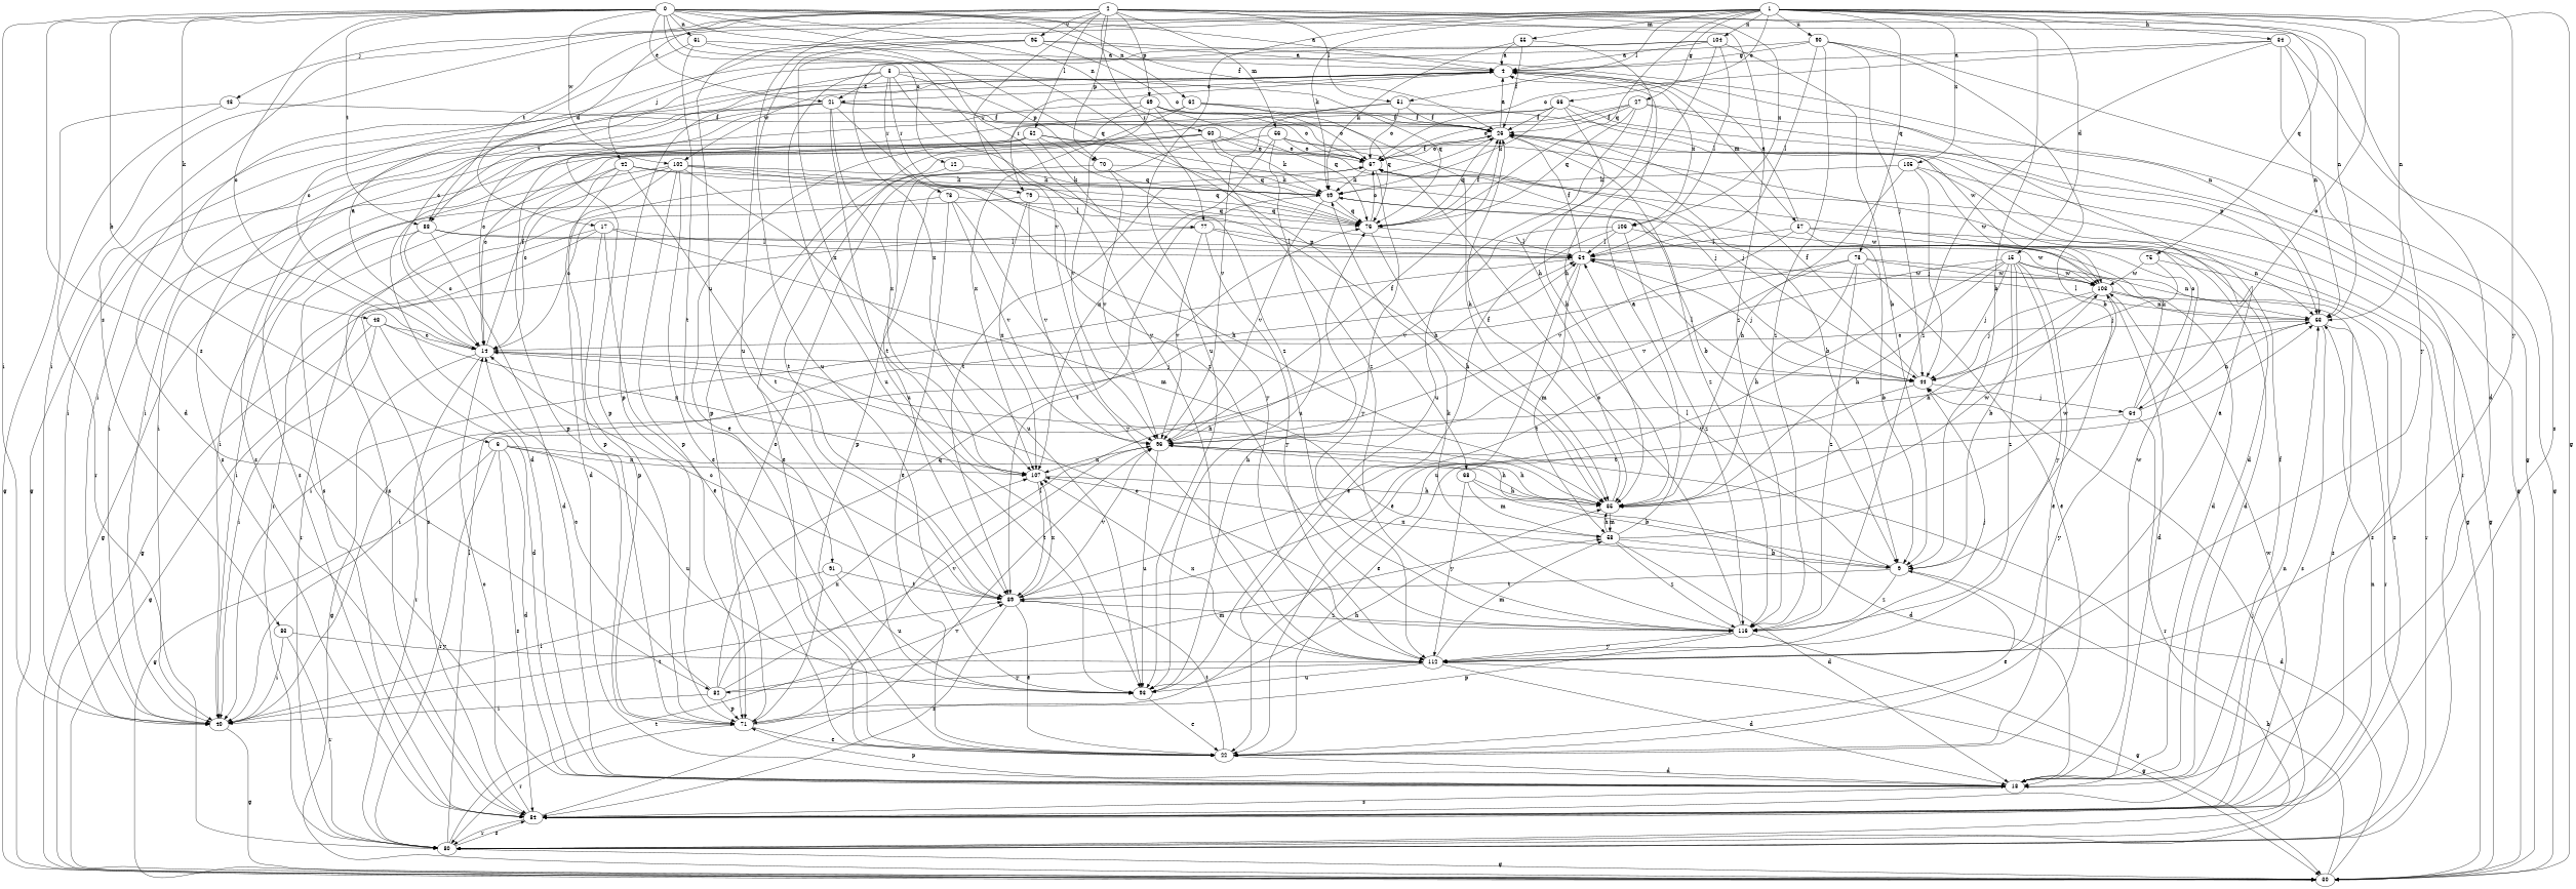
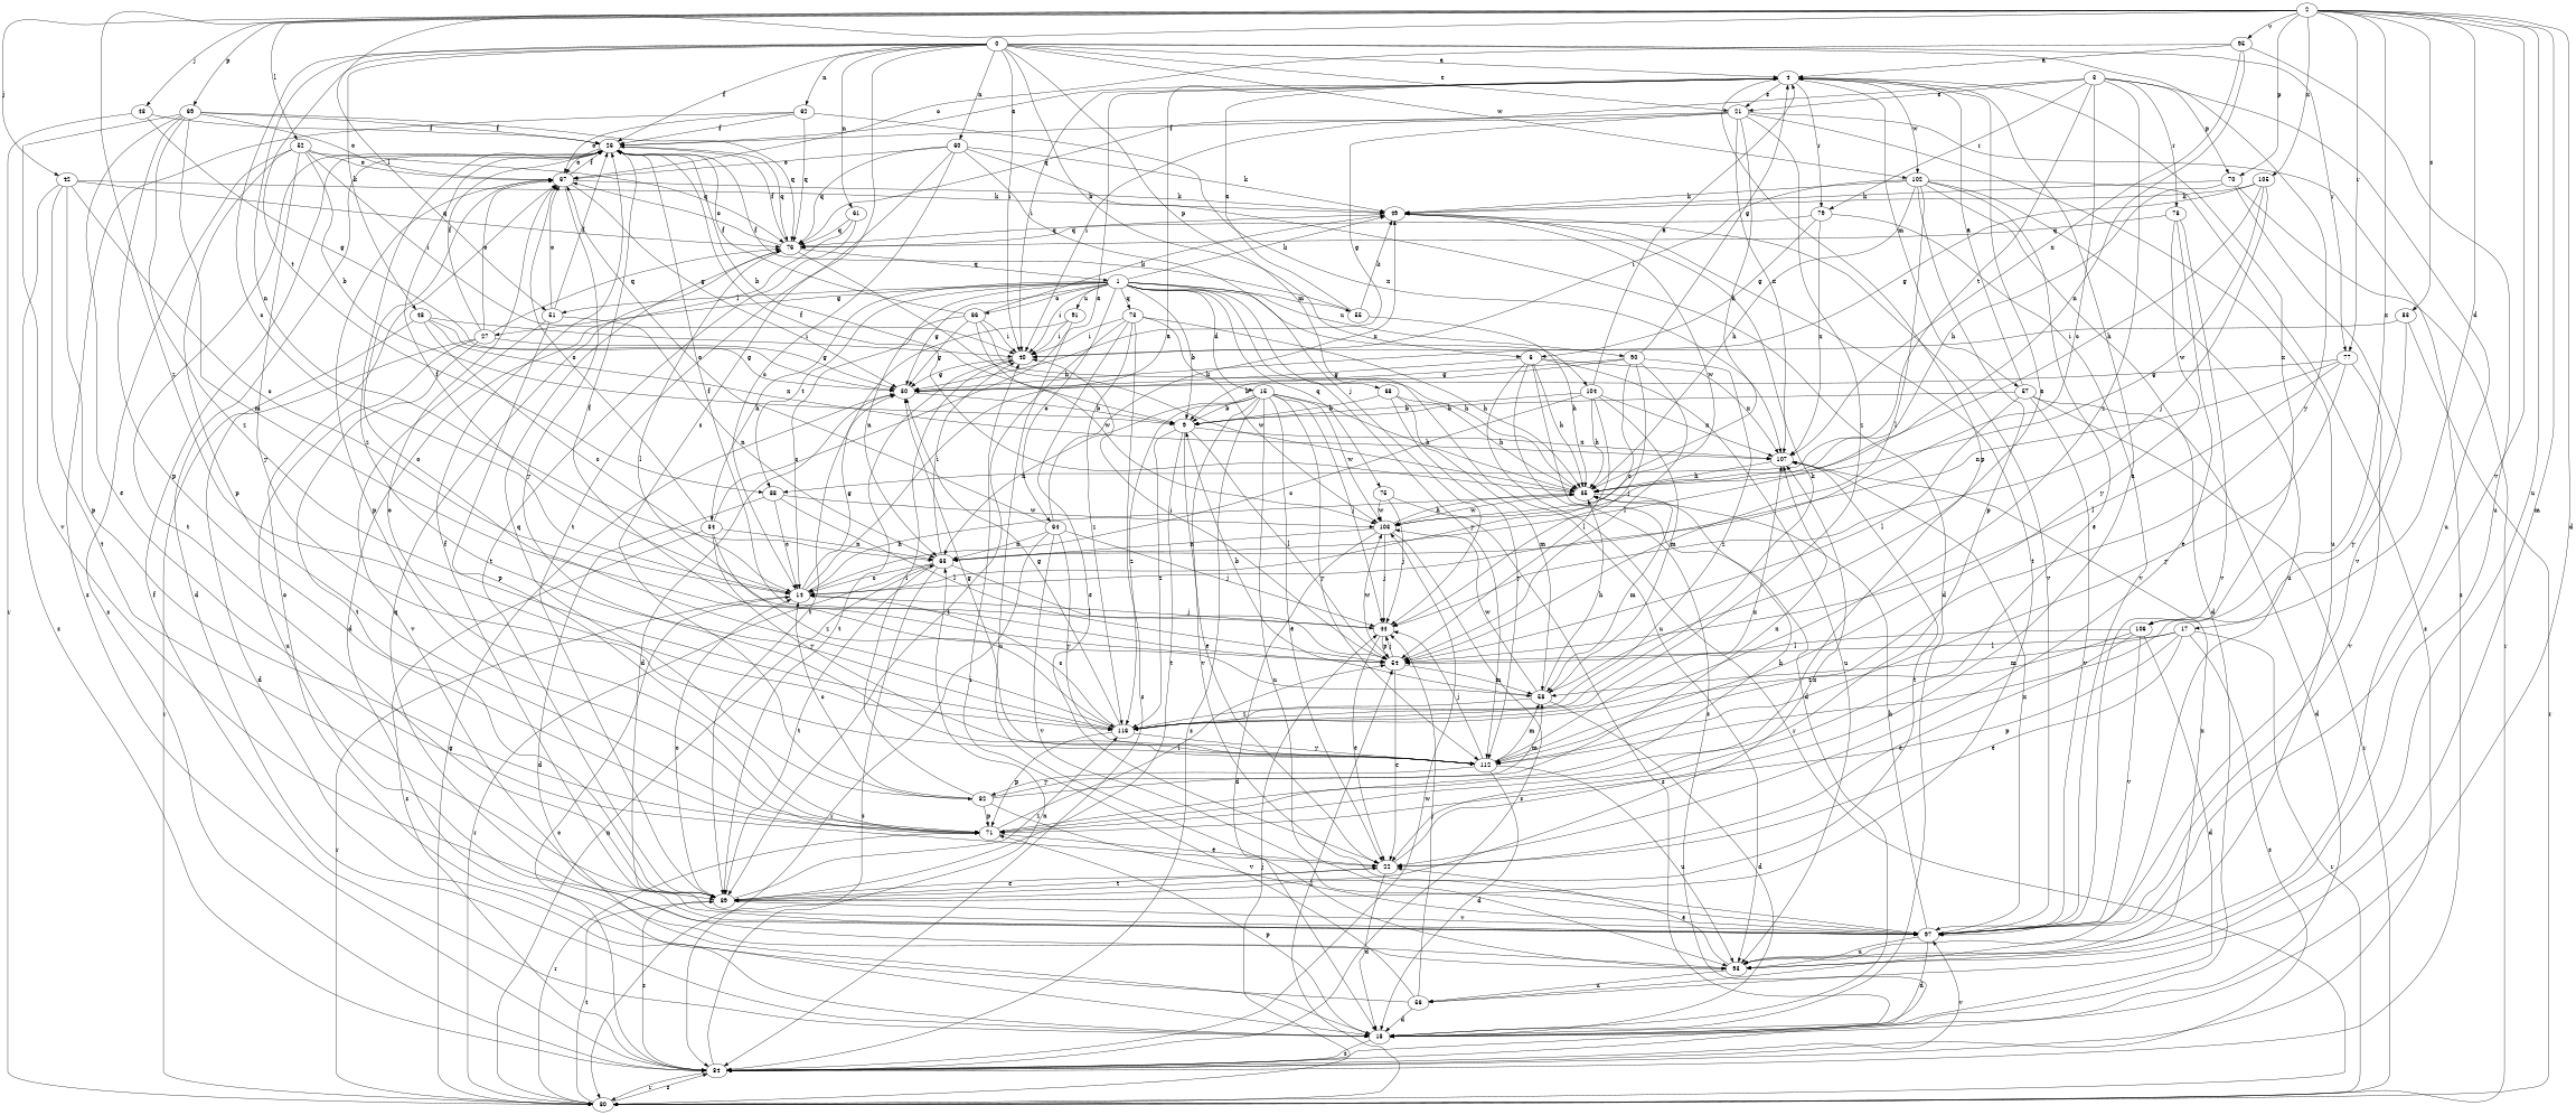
  strict digraph {
    0
    4
    6
-   12
    14
    21
    26
    40
    48
    60
    61
    62
    63
    68
    77
    82
    88
    102
    112
    106
    79
    57
    71
    30
    93
    18
    35
    80
    84
    107
    49
    22
    44
    116
    9
    76
    89
    67
    54
    58
-   97 [label=96]
+   97
    103
    1
    15
    27
    34
    51
    55
    64
    66
    73
    75
    90
    91
    104
    2
    17
    42
    43
    52
    56
    69
    70
    83
    95
    105
    3
    78
    0 -> 4 [label=a]
    0 -> 6 [label=b]
-   0 -> 12 [label=c]
    0 -> 14 [label=c]
    0 -> 21 [label=e]
    0 -> 26 [label=f]
    0 -> 40 [label=i]
    0 -> 48 [label=k]
    0 -> 60 [label=n]
    0 -> 61 [label=n]
    0 -> 62 [label=n]
    0 -> 63 [label=n]
    0 -> 68 [label=p]
    0 -> 77 [label=r]
    0 -> 82 [label=s]
    0 -> 88 [label=t]
    0 -> 102 [label=w]
    0 -> 112 [label=y]
    4 -> 21 [label=e]
    4 -> 40 [label=i]
    4 -> 102 [label=w]
    4 -> 106 [label=x]
    4 -> 79 [label=r]
    4 -> 57 [label=m]
    4 -> 71 [label=p]
    6 -> 30 [label=g]
    6 -> 93 [label=u]
    6 -> 18 [label=d]
    6 -> 35 [label=h]
    6 -> 80 [label=r]
    6 -> 84 [label=s]
    6 -> 107 [label=x]
-   12 -> 49 [label=k]
-   12 -> 22 [label=e]
    14 -> 4 [label=a]
    14 -> 26 [label=f]
    14 -> 30 [label=g]
    14 -> 35 [label=h]
    14 -> 80 [label=r]
    14 -> 44 [label=j]
    21 -> 26 [label=f]
    21 -> 40 [label=i]
    21 -> 30 [label=g]
    21 -> 93 [label=u]
    21 -> 35 [label=h]
    21 -> 84 [label=s]
    21 -> 107 [label=x]
    21 -> 116 [label=z]
    26 -> 4 [label=a]
    26 -> 18 [label=d]
    26 -> 116 [label=z]
    26 -> 9 [label=b]
    26 -> 76 [label=q]
    26 -> 89 [label=t]
    26 -> 67 [label=o]
    40 -> 30 [label=g]
    40 -> 89 [label=t]
    48 -> 14 [label=c]
    48 -> 40 [label=i]
    48 -> 30 [label=g]
    48 -> 18 [label=d]
    48 -> 107 [label=x]
    60 -> 14 [label=c]
    60 -> 18 [label=d]
    60 -> 49 [label=k]
    60 -> 44 [label=j]
    60 -> 76 [label=q]
    60 -> 89 [label=t]
    60 -> 67 [label=o]
-   61 -> 4 [label=a]
    61 -> 18 [label=d]
    61 -> 76 [label=q]
    61 -> 89 [label=t]
    62 -> 26 [label=f]
    62 -> 84 [label=s]
    62 -> 107 [label=x]
    62 -> 76 [label=q]
    62 -> 67 [label=o]
    63 -> 14 [label=c]
    63 -> 40 [label=i]
    63 -> 80 [label=r]
    63 -> 84 [label=s]
-   89 -> 63 [label=t]
+   63 -> 89 [label=t]
    63 -> 54 [label=l]
    68 -> 112 [label=y]
    68 -> 35 [label=h]
    68 -> 9 [label=b]
    68 -> 58 [label=m]
    77 -> 63 [label=n]
    77 -> 112 [label=y]
    77 -> 30 [label=g]
    77 -> 54 [label=l]
    77 -> 97 [label=v]
    82 -> 14 [label=c]
    82 -> 40 [label=i]
    82 -> 71 [label=p]
    82 -> 107 [label=x]
    82 -> 76 [label=q]
    82 -> 58 [label=m]
    82 -> 97 [label=v]
    88 -> 14 [label=c]
-   88 -> 40 [label=i]
    88 -> 18 [label=d]
    88 -> 54 [label=l]
    88 -> 103 [label=w]
    102 -> 40 [label=i]
    102 -> 71 [label=p]
    102 -> 93 [label=u]
    102 -> 18 [label=d]
    102 -> 35 [label=h]
    102 -> 84 [label=s]
    102 -> 49 [label=k]
    102 -> 22 [label=e]
    102 -> 54 [label=l]
    112 -> 82 [label=y]
    112 -> 30 [label=g]
    112 -> 93 [label=u]
    112 -> 18 [label=d]
    112 -> 107 [label=x]
    112 -> 44 [label=j]
    112 -> 58 [label=m]
    106 -> 18 [label=d]
    106 -> 22 [label=e]
    106 -> 116 [label=z]
    106 -> 54 [label=l]
    106 -> 97 [label=v]
-   79 -> 30 [label=g]
+   79 -> 6 [label=g]
    79 -> 107 [label=x]
    79 -> 76 [label=q]
    79 -> 97 [label=v]
    57 -> 4 [label=a]
    57 -> 18 [label=d]
    57 -> 80 [label=r]
    57 -> 9 [label=b]
    57 -> 54 [label=l]
    57 -> 97 [label=v]
    71 -> 35 [label=h]
    71 -> 80 [label=r]
    71 -> 22 [label=e]
    71 -> 67 [label=o]
    71 -> 54 [label=l]
    30 -> 9 [label=b]
    30 -> 97 [label=d]
    93 -> 22 [label=e]
-   93 -> 76 [label=h]
+   93 -> 76 [label=q]
    18 -> 26 [label=f]
    18 -> 71 [label=p]
    18 -> 84 [label=s]
    35 -> 26 [label=f]
    35 -> 58 [label=m]
    35 -> 103 [label=w]
    80 -> 63 [label=n]
    80 -> 30 [label=g]
    80 -> 84 [label=s]
    80 -> 44 [label=j]
    80 -> 89 [label=t]
    80 -> 54 [label=l]
    84 -> 14 [label=c]
    84 -> 63 [label=n]
    84 -> 80 [label=r]
    84 -> 97 [label=v]
    84 -> 103 [label=w]
    107 -> 35 [label=h]
    107 -> 89 [label=t]
    49 -> 76 [label=q]
    49 -> 89 [label=t]
    49 -> 97 [label=v]
    49 -> 103 [label=w]
    22 -> 4 [label=a]
    22 -> 18 [label=d]
    22 -> 89 [label=t]
    44 -> 26 [label=f]
    44 -> 22 [label=e]
-   44 -> 54 [label=l]
+   44 -> 54 [label=p]
    116 -> 14 [label=c]
    116 -> 112 [label=y]
    116 -> 71 [label=p]
    116 -> 30 [label=g]
    116 -> 49 [label=k]
    116 -> 67 [label=o]
    9 -> 107 [label=x]
    9 -> 22 [label=e]
    9 -> 116 [label=z]
    9 -> 89 [label=t]
    9 -> 54 [label=l]
    76 -> 26 [label=f]
    76 -> 35 [label=h]
    76 -> 67 [label=o]
    76 -> 54 [label=l]
    89 -> 14 [label=c]
    89 -> 84 [label=s]
    89 -> 107 [label=x]
    89 -> 22 [label=e]
    89 -> 116 [label=z]
    89 -> 97 [label=v]
    67 -> 26 [label=f]
    67 -> 112 [label=y]
    67 -> 71 [label=p]
    67 -> 30 [label=g]
    67 -> 49 [label=k]
    54 -> 26 [label=f]
    54 -> 40 [label=i]
    54 -> 22 [label=e]
    54 -> 44 [label=j]
    54 -> 58 [label=m]
    54 -> 103 [label=w]
    58 -> 4 [label=a]
    58 -> 18 [label=d]
    58 -> 35 [label=h]
    58 -> 116 [label=z]
    58 -> 9 [label=b]
    58 -> 103 [label=w]
    97 -> 26 [label=f]
    97 -> 93 [label=u]
    97 -> 18 [label=d]
    97 -> 35 [label=h]
    97 -> 107 [label=x]
    103 -> 63 [label=n]
    103 -> 18 [label=d]
    103 -> 35 [label=h]
    103 -> 84 [label=s]
    103 -> 44 [label=j]
    1 -> 40 [label=i]
    1 -> 63 [label=n]
    1 -> 88 [label=t]
    1 -> 112 [label=y]
    1 -> 30 [label=g]
    1 -> 93 [label=u]
    1 -> 49 [label=k]
    1 -> 9 [label=b]
-   1 -> 76 [label=q]
+   76 -> 1 [label=q]
    1 -> 15 [label=d]
    1 -> 27 [label=g]
    1 -> 34 [label=h]
    1 -> 51 [label=l]
    1 -> 55 [label=m]
    1 -> 64 [label=o]
    1 -> 66 [label=o]
    1 -> 73 [label=q]
    1 -> 75 [label=q]
    1 -> 90 [label=u]
    1 -> 91 [label=u]
    1 -> 104 [label=x]
    15 -> 63 [label=n]
    15 -> 112 [label=y]
    15 -> 93 [label=u]
    15 -> 35 [label=h]
+   15 -> 84 [label=s]
    15 -> 22 [label=e]
    15 -> 44 [label=j]
    15 -> 116 [label=z]
    15 -> 9 [label=b]
    15 -> 97 [label=v]
    15 -> 103 [label=w]
    27 -> 26 [label=f]
    27 -> 30 [label=g]
    27 -> 93 [label=u]
    27 -> 80 [label=r]
    27 -> 76 [label=q]
    27 -> 89 [label=t]
    27 -> 67 [label=o]
    34 -> 4 [label=a]
    34 -> 63 [label=n]
    34 -> 112 [label=y]
    34 -> 84 [label=s]
    34 -> 116 [label=z]
    34 -> 67 [label=o]
    51 -> 26 [label=f]
-   51 -> 63 [label=p]
+   51 -> 63 [label=n]
    51 -> 71 [label=p]
    51 -> 67 [label=o]
    51 -> 97 [label=v]
    55 -> 4 [label=a]
    55 -> 26 [label=f]
    55 -> 35 [label=h]
    55 -> 49 [label=k]
    64 -> 63 [label=n]
    64 -> 112 [label=y]
    64 -> 80 [label=r]
    64 -> 49 [label=k]
-   44 -> 64 [label=j]
+   64 -> 44 [label=j]
    64 -> 67 [label=o]
    64 -> 97 [label=v]
    66 -> 14 [label=c]
    66 -> 26 [label=f]
    66 -> 40 [label=i]
    66 -> 30 [label=g]
    66 -> 35 [label=h]
    66 -> 49 [label=k]
    66 -> 103 [label=w]
    73 -> 40 [label=i]
    73 -> 35 [label=h]
    73 -> 84 [label=s]
    73 -> 22 [label=e]
    73 -> 116 [label=z]
    73 -> 89 [label=t]
    73 -> 103 [label=w]
    75 -> 84 [label=s]
    75 -> 44 [label=j]
    75 -> 103 [label=w]
    90 -> 4 [label=g]
    90 -> 14 [label=c]
    90 -> 30 [label=g]
    90 -> 44 [label=j]
    90 -> 116 [label=z]
    90 -> 9 [label=b]
    90 -> 54 [label=l]
    91 -> 40 [label=i]
    91 -> 93 [label=u]
    91 -> 89 [label=t]
    104 -> 4 [label=a]
    104 -> 14 [label=c]
    104 -> 35 [label=h]
    104 -> 107 [label=x]
    104 -> 9 [label=b]
    104 -> 54 [label=l]
+   104 -> 58 [label=m]
    2 -> 77 [label=r]
    2 -> 106 [label=x]
    2 -> 93 [label=u]
    2 -> 18 [label=d]
    2 -> 116 [label=z]
    2 -> 97 [label=v]
    2 -> 51 [label=l]
    2 -> 17 [label=d]
-   95 -> 42 [label=j]
+   2 -> 42 [label=j]
    2 -> 43 [label=j]
    2 -> 52 [label=l]
    2 -> 56 [label=m]
    2 -> 69 [label=p]
    2 -> 70 [label=p]
    2 -> 83 [label=s]
    2 -> 95 [label=v]
    2 -> 105 [label=x]
    17 -> 71 [label=p]
    17 -> 80 [label=r]
    17 -> 84 [label=s]
    17 -> 22 [label=e]
    17 -> 54 [label=l]
    17 -> 58 [label=m]
    42 -> 14 [label=c]
    42 -> 71 [label=p]
    42 -> 84 [label=s]
    42 -> 49 [label=k]
    42 -> 76 [label=q]
    42 -> 89 [label=t]
    43 -> 26 [label=f]
    43 -> 30 [label=g]
    43 -> 80 [label=r]
    52 -> 40 [label=i]
    52 -> 112 [label=y]
    52 -> 71 [label=p]
    52 -> 84 [label=s]
    52 -> 9 [label=b]
    52 -> 76 [label=q]
    52 -> 67 [label=o]
    56 -> 40 [label=i]
-   56 -> 93 [label=u]
-   56 -> 18 [label=w]
+   93 -> 56 [label=u]
+   56 -> 18 [label=d]
    56 -> 107 [label=x]
    56 -> 44 [label=j]
    56 -> 67 [label=o]
    69 -> 26 [label=f]
    69 -> 71 [label=p]
    69 -> 22 [label=e]
    69 -> 116 [label=z]
    69 -> 76 [label=q]
    69 -> 67 [label=o]
+   69 -> 58 [label=m]
    69 -> 97 [label=v]
    70 -> 35 [label=h]
    70 -> 80 [label=r]
    70 -> 49 [label=k]
    70 -> 97 [label=v]
    83 -> 40 [label=i]
    83 -> 112 [label=y]
    83 -> 80 [label=r]
    95 -> 4 [label=a]
    95 -> 63 [label=n]
    95 -> 93 [label=u]
    95 -> 107 [label=x]
    95 -> 67 [label=o]
    105 -> 30 [label=g]
    105 -> 35 [label=h]
    105 -> 49 [label=k]
    105 -> 44 [label=j]
    105 -> 103 [label=w]
-   78 -> 14 [label=c]
+   3 -> 14 [label=c]
    3 -> 21 [label=e]
    3 -> 88 [label=t]
    3 -> 79 [label=r]
    3 -> 93 [label=u]
    3 -> 116 [label=z]
    3 -> 76 [label=q]
    3 -> 70 [label=p]
    3 -> 78 [label=r]
    78 -> 112 [label=y]
    78 -> 22 [label=e]
    78 -> 76 [label=q]
    78 -> 97 [label=v]
  }
